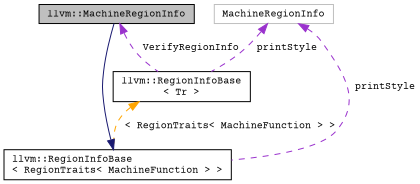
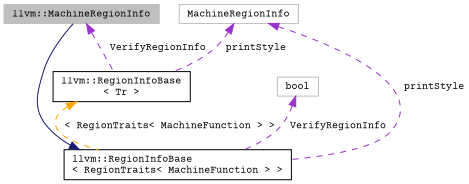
  digraph {
    fontname="Courier Prime"
    node [color=black fontname="Courier Prime" fontsize=10 shape=record]
    edge [color=darkorchid3 dir=back fontname="Courier Prime" fontsize=10 labelfontname=Helvetica labelfontsize=10 style=dashed]
-   n1 [fillcolor=grey75 fontcolor=black height=0.2 label="llvm::MachineRegionInfo" style=filled width=0.4]
+   n1 [color=grey75 fillcolor=grey75 fontcolor=black height=0.2 label="llvm::MachineRegionInfo" style=filled width=0.4]
    n2 [height=0.2 label="llvm::RegionInfoBase\l\< Tr \>" width=0.4]
    n3 [height=0.2 label="llvm::RegionInfoBase\l\< RegionTraits\< MachineFunction \> \>" width=0.4]
+   n4 [color=grey75 height=0.2 label=bool width=0.4]
    n5 [color=grey75 height=0.2 label=MachineRegionInfo width=0.4]
    n1 -> n2 [label=" VerifyRegionInfo"]
    n2 -> n3 [color=orange label=" \< RegionTraits\< MachineFunction \> \>"]
    n3 -> n1 [color=midnightblue style=solid]
+   n4 -> n3 [label=" VerifyRegionInfo"]
    n5 -> n2 [label=" printStyle"]
    n5 -> n3 [label=" printStyle"]
  }
